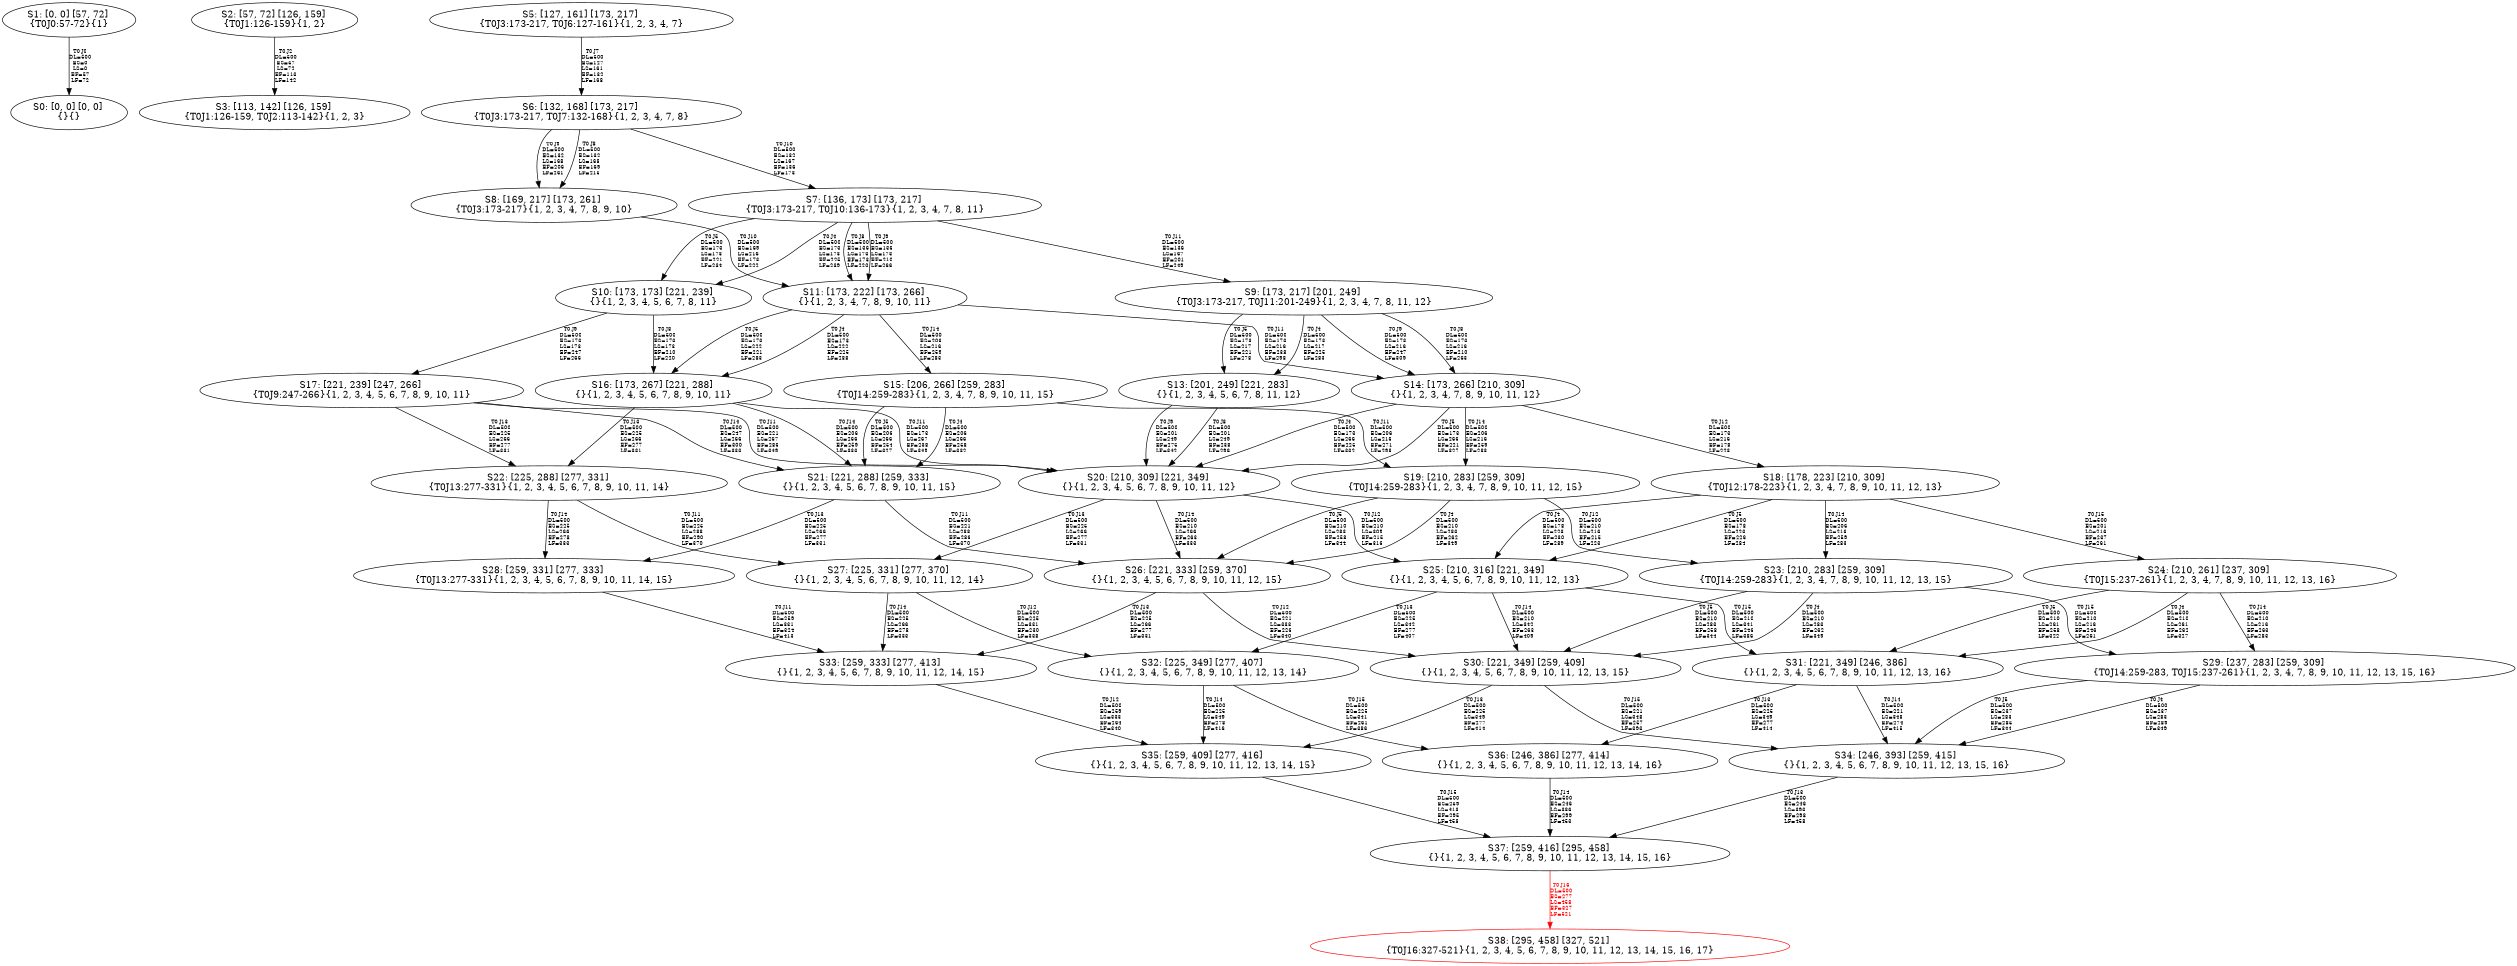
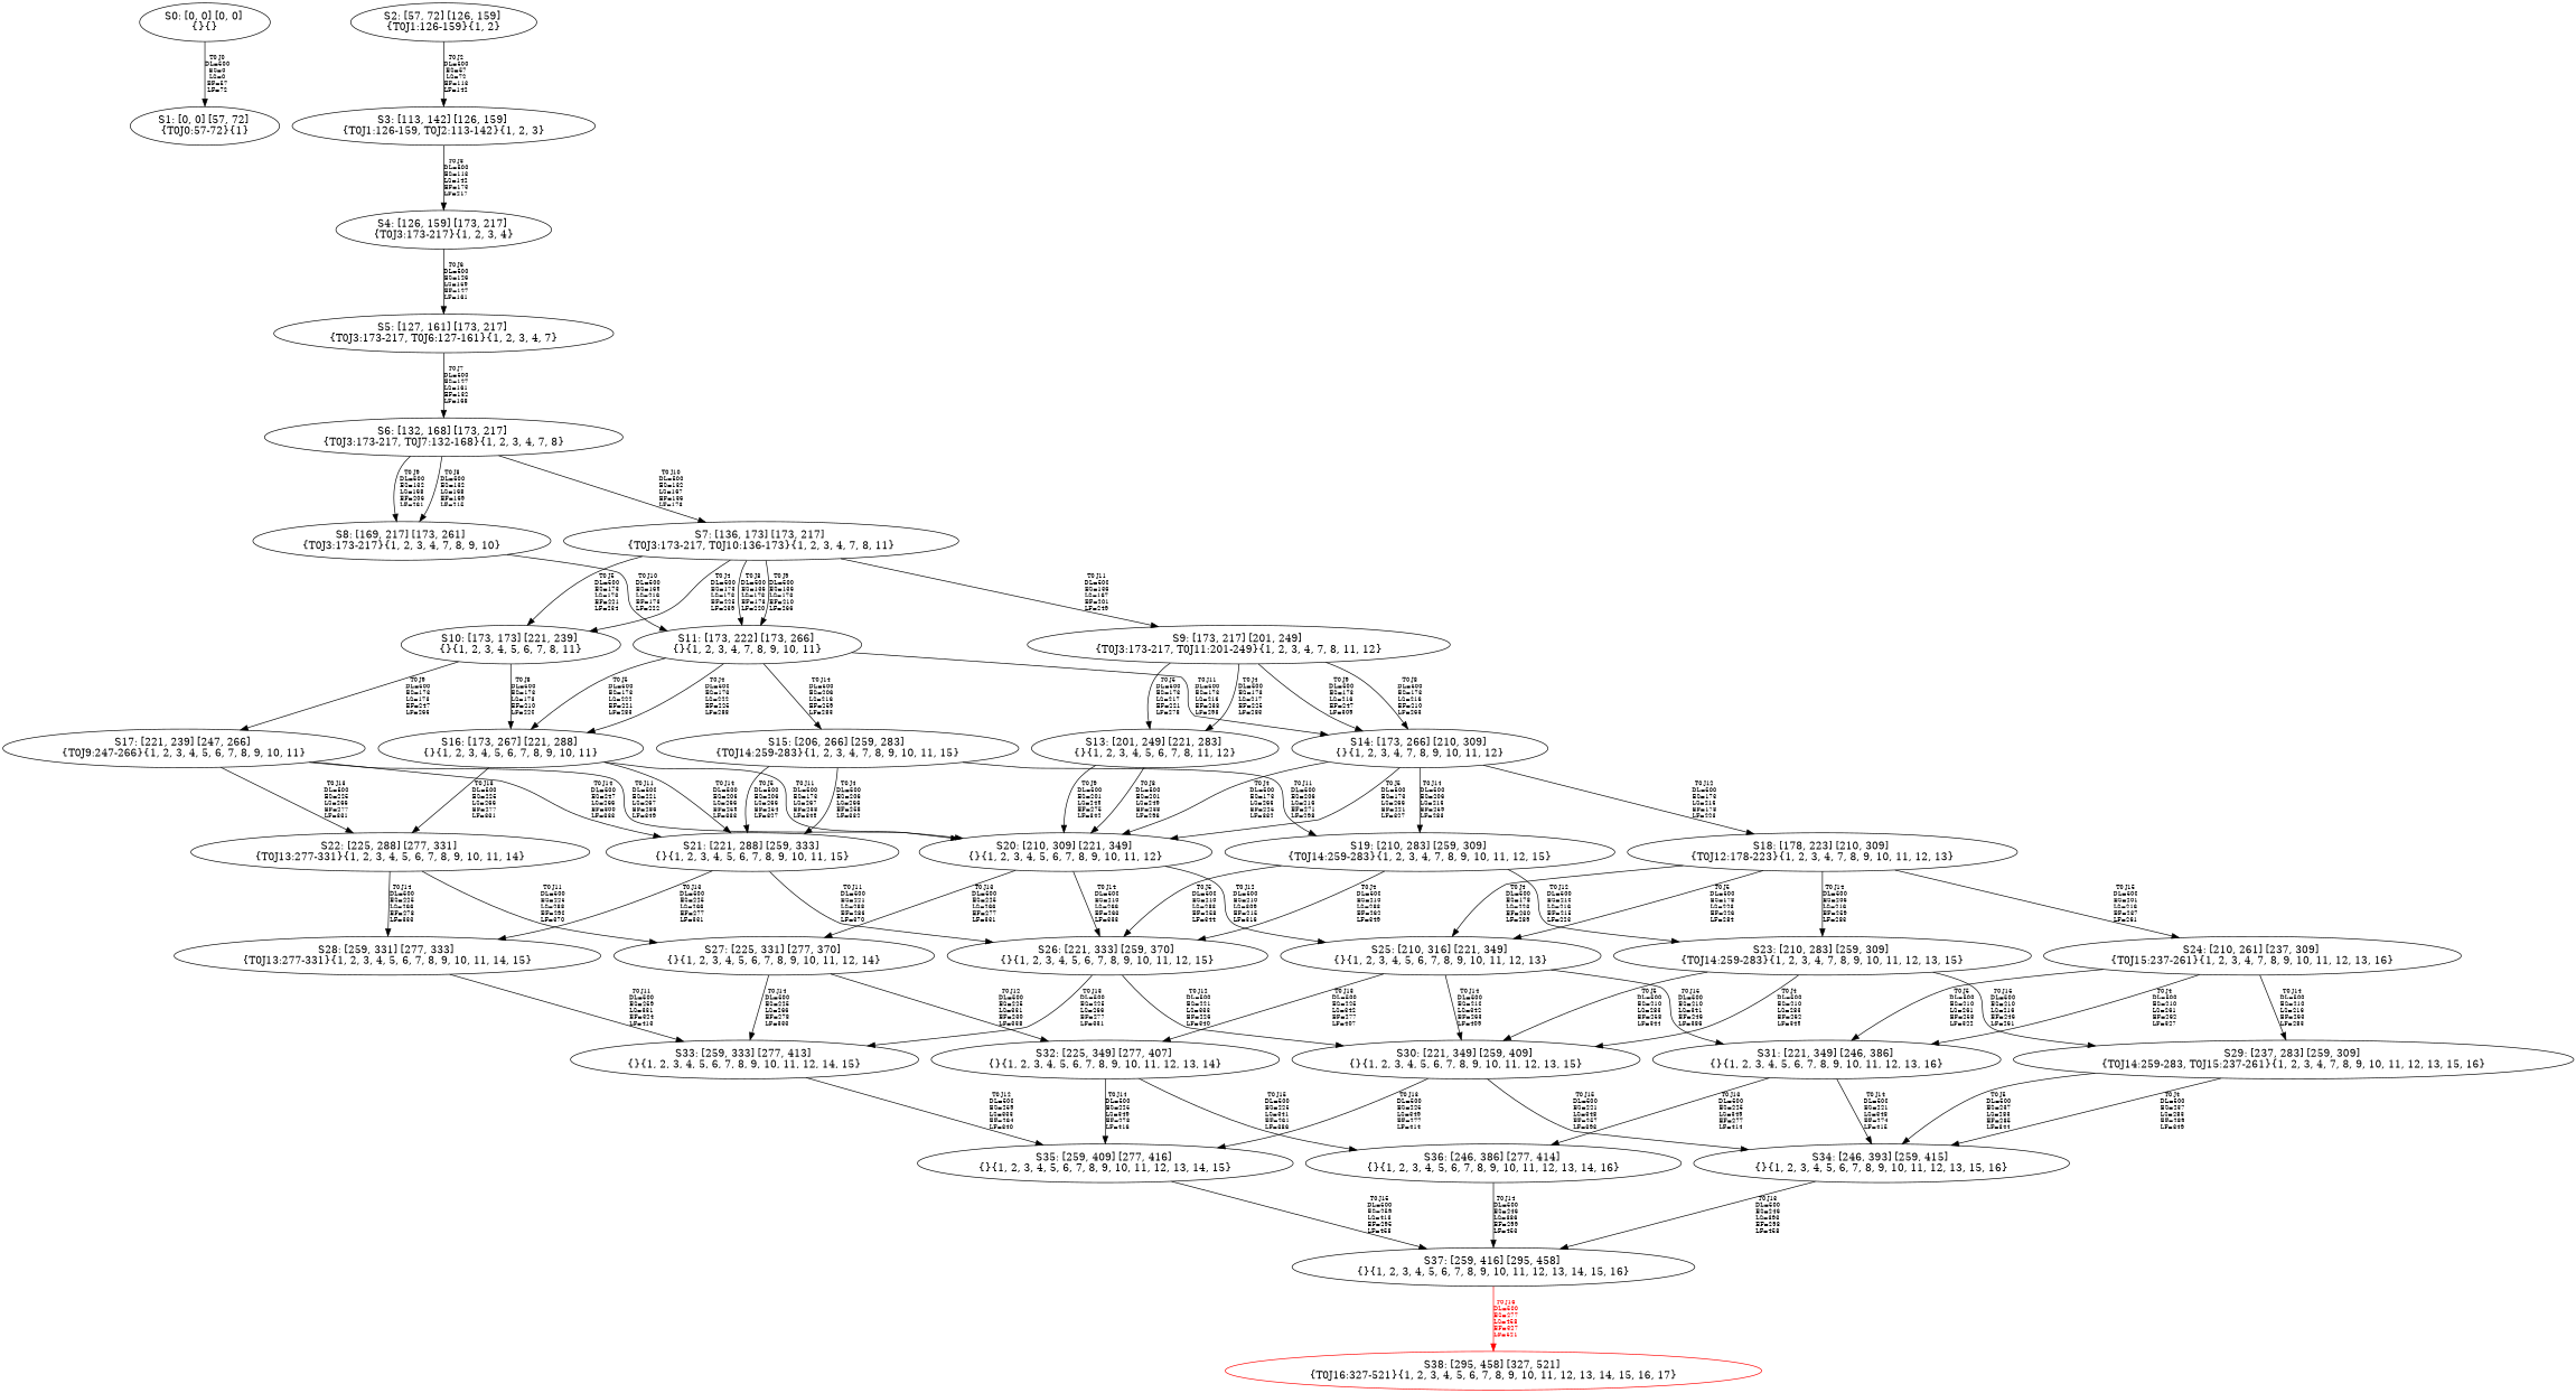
  digraph {
    edge [fontsize=8]
    n1 [label="S0: [0, 0] [0, 0] \n{}{}"]
    n2 [label="S1: [0, 0] [57, 72] \n{T0J0:57-72}{1}"]
    n3 [label="S2: [57, 72] [126, 159] \n{T0J1:126-159}{1, 2}"]
    n4 [label="S3: [113, 142] [126, 159] \n{T0J1:126-159, T0J2:113-142}{1, 2, 3}"]
+   n5 [label="S4: [126, 159] [173, 217] \n{T0J3:173-217}{1, 2, 3, 4}"]
    n6 [label="S5: [127, 161] [173, 217] \n{T0J3:173-217, T0J6:127-161}{1, 2, 3, 4, 7}"]
    n7 [label="S6: [132, 168] [173, 217] \n{T0J3:173-217, T0J7:132-168}{1, 2, 3, 4, 7, 8}"]
    n8 [label="S7: [136, 173] [173, 217] \n{T0J3:173-217, T0J10:136-173}{1, 2, 3, 4, 7, 8, 11}"]
    n9 [label="S8: [169, 217] [173, 261] \n{T0J3:173-217}{1, 2, 3, 4, 7, 8, 9, 10}"]
    n10 [label="S9: [173, 217] [201, 249] \n{T0J3:173-217, T0J11:201-249}{1, 2, 3, 4, 7, 8, 11, 12}"]
    n11 [label="S10: [173, 173] [221, 239] \n{}{1, 2, 3, 4, 5, 6, 7, 8, 11}"]
    n12 [label="S11: [173, 222] [173, 266] \n{}{1, 2, 3, 4, 7, 8, 9, 10, 11}"]
    n13 [label="S13: [201, 249] [221, 283] \n{}{1, 2, 3, 4, 5, 6, 7, 8, 11, 12}"]
    n14 [label="S14: [173, 266] [210, 309] \n{}{1, 2, 3, 4, 7, 8, 9, 10, 11, 12}"]
    n15 [label="S16: [173, 267] [221, 288] \n{}{1, 2, 3, 4, 5, 6, 7, 8, 9, 10, 11}"]
    n16 [label="S17: [221, 239] [247, 266] \n{T0J9:247-266}{1, 2, 3, 4, 5, 6, 7, 8, 9, 10, 11}"]
    n17 [label="S15: [206, 266] [259, 283] \n{T0J14:259-283}{1, 2, 3, 4, 7, 8, 9, 10, 11, 15}"]
    n18 [label="S20: [210, 309] [221, 349] \n{}{1, 2, 3, 4, 5, 6, 7, 8, 9, 10, 11, 12}"]
    n19 [label="S18: [178, 223] [210, 309] \n{T0J12:178-223}{1, 2, 3, 4, 7, 8, 9, 10, 11, 12, 13}"]
    n20 [label="S19: [210, 283] [259, 309] \n{T0J14:259-283}{1, 2, 3, 4, 7, 8, 9, 10, 11, 12, 15}"]
    n21 [label="S21: [221, 288] [259, 333] \n{}{1, 2, 3, 4, 5, 6, 7, 8, 9, 10, 11, 15}"]
    n22 [label="S22: [225, 288] [277, 331] \n{T0J13:277-331}{1, 2, 3, 4, 5, 6, 7, 8, 9, 10, 11, 14}"]
    n23 [label="S25: [210, 316] [221, 349] \n{}{1, 2, 3, 4, 5, 6, 7, 8, 9, 10, 11, 12, 13}"]
    n24 [label="S26: [221, 333] [259, 370] \n{}{1, 2, 3, 4, 5, 6, 7, 8, 9, 10, 11, 12, 15}"]
    n25 [label="S27: [225, 331] [277, 370] \n{}{1, 2, 3, 4, 5, 6, 7, 8, 9, 10, 11, 12, 14}"]
    n26 [label="S23: [210, 283] [259, 309] \n{T0J14:259-283}{1, 2, 3, 4, 7, 8, 9, 10, 11, 12, 13, 15}"]
    n27 [label="S24: [210, 261] [237, 309] \n{T0J15:237-261}{1, 2, 3, 4, 7, 8, 9, 10, 11, 12, 13, 16}"]
    n28 [label="S28: [259, 331] [277, 333] \n{T0J13:277-331}{1, 2, 3, 4, 5, 6, 7, 8, 9, 10, 11, 14, 15}"]
    n29 [label="S29: [237, 283] [259, 309] \n{T0J14:259-283, T0J15:237-261}{1, 2, 3, 4, 7, 8, 9, 10, 11, 12, 13, 15, 16}"]
    n30 [label="S30: [221, 349] [259, 409] \n{}{1, 2, 3, 4, 5, 6, 7, 8, 9, 10, 11, 12, 13, 15}"]
    n31 [label="S31: [221, 349] [246, 386] \n{}{1, 2, 3, 4, 5, 6, 7, 8, 9, 10, 11, 12, 13, 16}"]
    n32 [label="S32: [225, 349] [277, 407] \n{}{1, 2, 3, 4, 5, 6, 7, 8, 9, 10, 11, 12, 13, 14}"]
    n33 [label="S33: [259, 333] [277, 413] \n{}{1, 2, 3, 4, 5, 6, 7, 8, 9, 10, 11, 12, 14, 15}"]
    n34 [label="S34: [246, 393] [259, 415] \n{}{1, 2, 3, 4, 5, 6, 7, 8, 9, 10, 11, 12, 13, 15, 16}"]
    n35 [label="S35: [259, 409] [277, 416] \n{}{1, 2, 3, 4, 5, 6, 7, 8, 9, 10, 11, 12, 13, 14, 15}"]
    n36 [label="S36: [246, 386] [277, 414] \n{}{1, 2, 3, 4, 5, 6, 7, 8, 9, 10, 11, 12, 13, 14, 16}"]
    n37 [label="S37: [259, 416] [295, 458] \n{}{1, 2, 3, 4, 5, 6, 7, 8, 9, 10, 11, 12, 13, 14, 15, 16}"]
    n38 [color=Red label="S38: [295, 458] [327, 521] \n{T0J16:327-521}{1, 2, 3, 4, 5, 6, 7, 8, 9, 10, 11, 12, 13, 14, 15, 16, 17}"]
-   n2 -> n1 [label="T0 J0\nDL=500\nES=0\nLS=0\nEF=57\nLF=72"]
+   n1 -> n2 [label="T0 J0\nDL=500\nES=0\nLS=0\nEF=57\nLF=72"]
    n3 -> n4 [label="T0 J2\nDL=500\nES=57\nLS=72\nEF=113\nLF=142"]
+   n4 -> n5 [label="T0 J3\nDL=500\nES=113\nLS=142\nEF=173\nLF=217"]
+   n5 -> n6 [label="T0 J6\nDL=500\nES=126\nLS=159\nEF=127\nLF=161"]
    n6 -> n7 [label="T0 J7\nDL=500\nES=127\nLS=161\nEF=132\nLF=168"]
    n7 -> n8 [label="T0 J10\nDL=500\nES=132\nLS=167\nEF=136\nLF=173"]
    n7 -> n9 [label="T0 J8\nDL=500\nES=132\nLS=168\nEF=169\nLF=215"]
    n7 -> n9 [label="T0 J9\nDL=500\nES=132\nLS=168\nEF=206\nLF=261"]
    n8 -> n10 [label="T0 J11\nDL=500\nES=136\nLS=167\nEF=201\nLF=249"]
    n8 -> n11 [label="T0 J4\nDL=500\nES=173\nLS=173\nEF=225\nLF=239"]
    n8 -> n11 [label="T0 J5\nDL=500\nES=173\nLS=173\nEF=221\nLF=234"]
    n8 -> n12 [label="T0 J8\nDL=500\nES=136\nLS=173\nEF=173\nLF=220"]
    n8 -> n12 [label="T0 J9\nDL=500\nES=136\nLS=173\nEF=210\nLF=266"]
    n9 -> n12 [label="T0 J10\nDL=500\nES=169\nLS=216\nEF=173\nLF=222"]
    n10 -> n13 [label="T0 J4\nDL=500\nES=173\nLS=217\nEF=225\nLF=283"]
    n10 -> n13 [label="T0 J5\nDL=500\nES=173\nLS=217\nEF=221\nLF=278"]
    n10 -> n14 [label="T0 J8\nDL=500\nES=173\nLS=216\nEF=210\nLF=263"]
    n10 -> n14 [label="T0 J9\nDL=500\nES=173\nLS=216\nEF=247\nLF=309"]
    n11 -> n15 [label="T0 J8\nDL=500\nES=173\nLS=173\nEF=210\nLF=220"]
    n11 -> n16 [label="T0 J9\nDL=500\nES=173\nLS=173\nEF=247\nLF=266"]
    n12 -> n14 [label="T0 J11\nDL=500\nES=173\nLS=216\nEF=238\nLF=298"]
    n12 -> n15 [label="T0 J4\nDL=500\nES=173\nLS=222\nEF=225\nLF=288"]
    n12 -> n15 [label="T0 J5\nDL=500\nES=173\nLS=222\nEF=221\nLF=283"]
    n12 -> n17 [label="T0 J14\nDL=500\nES=206\nLS=216\nEF=259\nLF=283"]
    n13 -> n18 [label="T0 J8\nDL=500\nES=201\nLS=249\nEF=238\nLF=296"]
    n13 -> n18 [label="T0 J9\nDL=500\nES=201\nLS=249\nEF=275\nLF=342"]
    n14 -> n18 [label="T0 J4\nDL=500\nES=173\nLS=266\nEF=225\nLF=332"]
    n14 -> n18 [label="T0 J5\nDL=500\nES=173\nLS=266\nEF=221\nLF=327"]
    n14 -> n19 [label="T0 J12\nDL=500\nES=173\nLS=216\nEF=178\nLF=223"]
    n14 -> n20 [label="T0 J14\nDL=500\nES=206\nLS=216\nEF=259\nLF=283"]
    n15 -> n18 [label="T0 J11\nDL=500\nES=173\nLS=267\nEF=238\nLF=349"]
    n15 -> n21 [label="T0 J14\nDL=500\nES=206\nLS=266\nEF=259\nLF=333"]
    n15 -> n22 [label="T0 J13\nDL=500\nES=225\nLS=266\nEF=277\nLF=331"]
    n16 -> n18 [label="T0 J11\nDL=500\nES=221\nLS=267\nEF=286\nLF=349"]
    n16 -> n21 [label="T0 J14\nDL=500\nES=247\nLS=266\nEF=300\nLF=333"]
    n16 -> n22 [label="T0 J13\nDL=500\nES=225\nLS=266\nEF=277\nLF=331"]
    n17 -> n20 [label="T0 J11\nDL=500\nES=206\nLS=216\nEF=271\nLF=298"]
    n17 -> n21 [label="T0 J4\nDL=500\nES=206\nLS=266\nEF=258\nLF=332"]
    n17 -> n21 [label="T0 J5\nDL=500\nES=206\nLS=266\nEF=254\nLF=327"]
    n18 -> n23 [label="T0 J12\nDL=500\nES=210\nLS=309\nEF=215\nLF=316"]
    n18 -> n24 [label="T0 J14\nDL=500\nES=210\nLS=266\nEF=263\nLF=333"]
    n18 -> n25 [label="T0 J13\nDL=500\nES=225\nLS=266\nEF=277\nLF=331"]
    n19 -> n23 [label="T0 J4\nDL=500\nES=178\nLS=223\nEF=230\nLF=289"]
    n19 -> n23 [label="T0 J5\nDL=500\nES=178\nLS=223\nEF=226\nLF=284"]
    n19 -> n26 [label="T0 J14\nDL=500\nES=206\nLS=216\nEF=259\nLF=283"]
    n19 -> n27 [label="T0 J15\nDL=500\nES=201\nLS=216\nEF=237\nLF=261"]
    n20 -> n24 [label="T0 J4\nDL=500\nES=210\nLS=283\nEF=262\nLF=349"]
    n20 -> n24 [label="T0 J5\nDL=500\nES=210\nLS=283\nEF=258\nLF=344"]
    n20 -> n26 [label="T0 J12\nDL=500\nES=210\nLS=216\nEF=215\nLF=223"]
    n21 -> n24 [label="T0 J11\nDL=500\nES=221\nLS=288\nEF=286\nLF=370"]
    n21 -> n28 [label="T0 J13\nDL=500\nES=225\nLS=266\nEF=277\nLF=331"]
    n22 -> n25 [label="T0 J11\nDL=500\nES=225\nLS=288\nEF=290\nLF=370"]
    n22 -> n28 [label="T0 J14\nDL=500\nES=225\nLS=266\nEF=278\nLF=333"]
    n23 -> n30 [label="T0 J14\nDL=500\nES=210\nLS=342\nEF=263\nLF=409"]
    n23 -> n31 [label="T0 J15\nDL=500\nES=210\nLS=341\nEF=246\nLF=386"]
    n23 -> n32 [label="T0 J13\nDL=500\nES=225\nLS=342\nEF=277\nLF=407"]
    n24 -> n30 [label="T0 J12\nDL=500\nES=221\nLS=333\nEF=226\nLF=340"]
    n24 -> n33 [label="T0 J13\nDL=500\nES=225\nLS=266\nEF=277\nLF=331"]
    n25 -> n32 [label="T0 J12\nDL=500\nES=225\nLS=331\nEF=230\nLF=338"]
    n25 -> n33 [label="T0 J14\nDL=500\nES=225\nLS=266\nEF=278\nLF=333"]
    n26 -> n29 [label="T0 J15\nDL=500\nES=210\nLS=216\nEF=246\nLF=261"]
    n26 -> n30 [label="T0 J4\nDL=500\nES=210\nLS=283\nEF=262\nLF=349"]
    n26 -> n30 [label="T0 J5\nDL=500\nES=210\nLS=283\nEF=258\nLF=344"]
    n27 -> n29 [label="T0 J14\nDL=500\nES=210\nLS=216\nEF=263\nLF=283"]
    n27 -> n31 [label="T0 J4\nDL=500\nES=210\nLS=261\nEF=262\nLF=327"]
    n27 -> n31 [label="T0 J5\nDL=500\nES=210\nLS=261\nEF=258\nLF=322"]
    n28 -> n33 [label="T0 J11\nDL=500\nES=259\nLS=331\nEF=324\nLF=413"]
    n29 -> n34 [label="T0 J4\nDL=500\nES=237\nLS=283\nEF=289\nLF=349"]
    n29 -> n34 [label="T0 J5\nDL=500\nES=237\nLS=283\nEF=285\nLF=344"]
    n30 -> n34 [label="T0 J15\nDL=500\nES=221\nLS=348\nEF=257\nLF=393"]
    n30 -> n35 [label="T0 J13\nDL=500\nES=225\nLS=349\nEF=277\nLF=414"]
    n31 -> n34 [label="T0 J14\nDL=500\nES=221\nLS=348\nEF=274\nLF=415"]
    n31 -> n36 [label="T0 J13\nDL=500\nES=225\nLS=349\nEF=277\nLF=414"]
    n32 -> n35 [label="T0 J14\nDL=500\nES=225\nLS=349\nEF=278\nLF=416"]
    n32 -> n36 [label="T0 J15\nDL=500\nES=225\nLS=341\nEF=261\nLF=386"]
    n33 -> n35 [label="T0 J12\nDL=500\nES=259\nLS=333\nEF=264\nLF=340"]
    n34 -> n37 [label="T0 J13\nDL=500\nES=246\nLS=393\nEF=298\nLF=458"]
    n35 -> n37 [label="T0 J15\nDL=500\nES=259\nLS=413\nEF=295\nLF=458"]
    n36 -> n37 [label="T0 J14\nDL=500\nES=246\nLS=386\nEF=299\nLF=453"]
    n37 -> n38 [color=Red fontcolor=Red label="T0 J16\nDL=500\nES=277\nLS=458\nEF=327\nLF=521"]
  }
